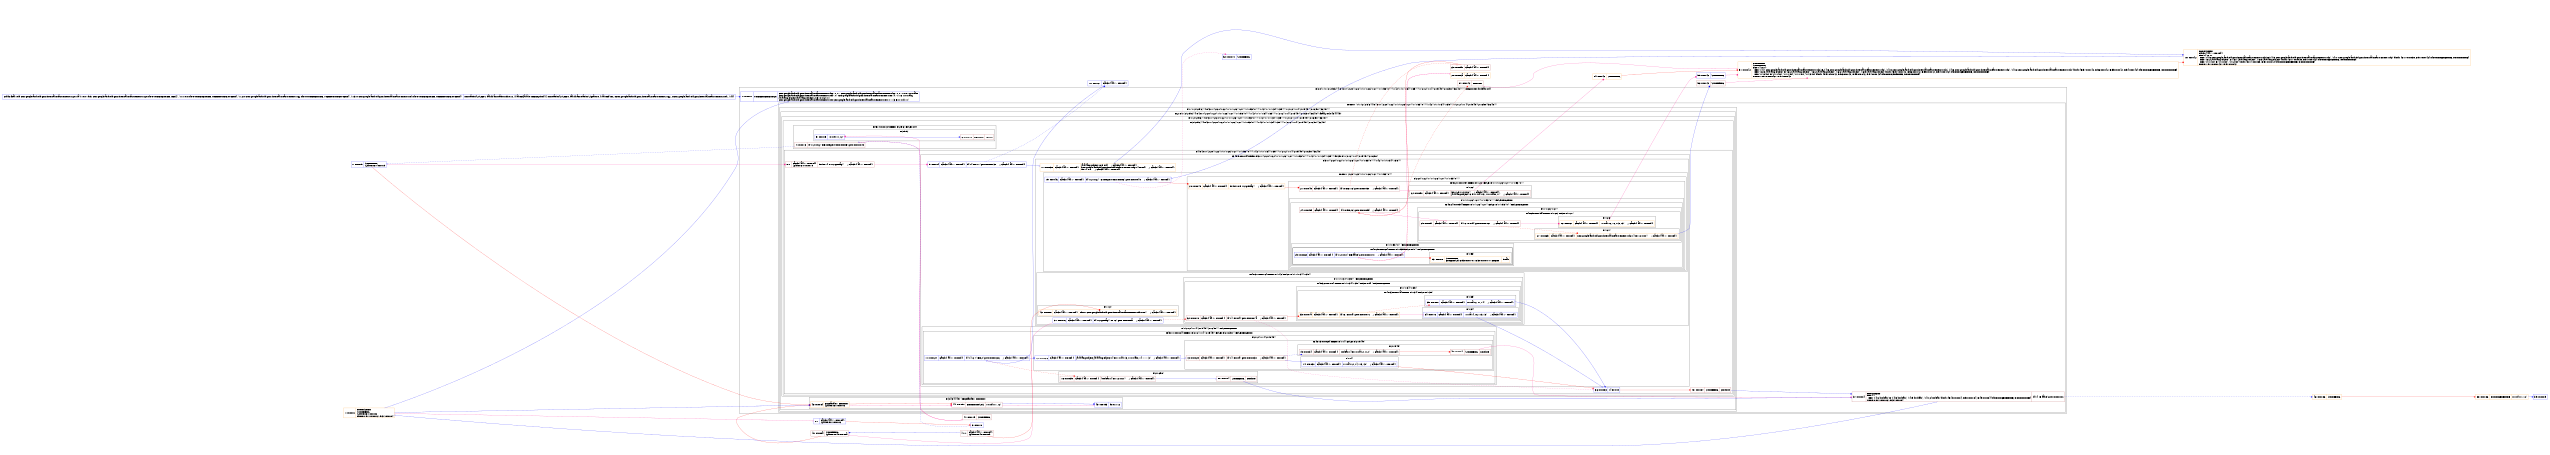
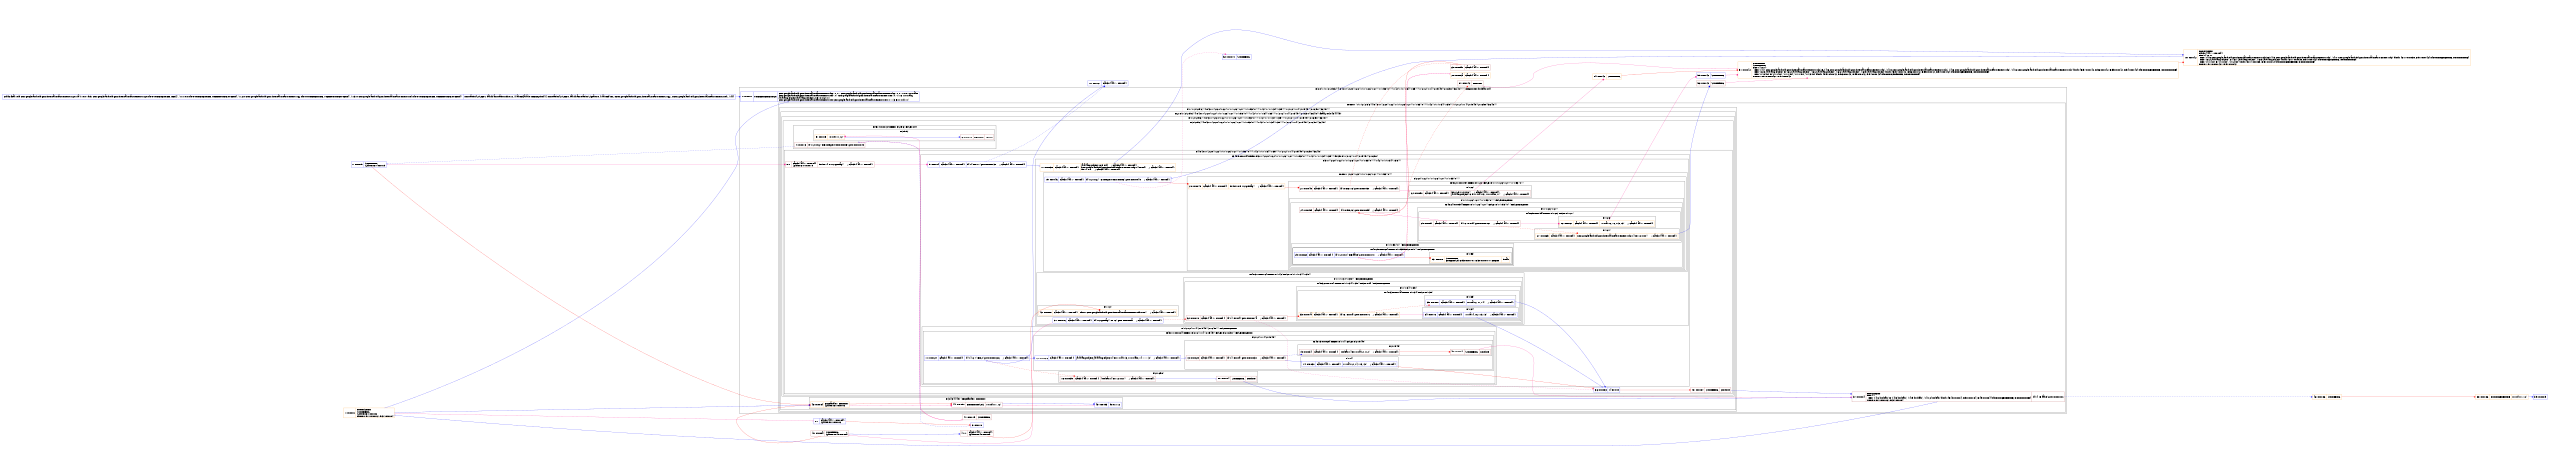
  digraph {
    rankdir=LR
    node [color=brown shape=record]
    edge [arrowhead=odot color=blue]
-   n1 [color=blue label="{5\:\ 0x0015|r0.zzf(r11, r2)\l}"]
+   n1 [color=darkorange label="{5\:\ 0x0015|r0.zzf(r11, r2)\l}"]
    n2 [label="{6\:\ 0x0018|RETURN\l|return\l}"]
    n3 [label="{4\:\ 0x0013|if (r12.zzsy() == Integer.MAX_VALUE) goto L_0x0015\l}"]
    n4 [label="{22\:\ 0x0050|Catch:\{ all \-\> 0x008f \}\l|int r7 = r12.zzsp()     \/\/ Catch:\{ all \-\> 0x008f \}\ljava.lang.Object r6 = r1.zza(r13, r10.zzakn, r7)     \/\/ Catch:\{ all \-\> 0x008f \}\l}"]
    n5 [color=darkorange label="{26\:\ 0x0061|Catch:\{ all \-\> 0x008f \}\l|r1.zza(r12, r6, r13, r3)     \/\/ Catch:\{ all \-\> 0x008f \}\l}"]
    n6 [color=darkorange label="{27\:\ 0x0065|Catch:\{ all \-\> 0x008f \}\l|com.google.android.gms.internal.measurement.zzdp r4 = r12.zzso()     \/\/ Catch:\{ all \-\> 0x008f \}\l}"]
    n7 [label="{25\:\ 0x005f|Catch:\{ all \-\> 0x008f \}\l|if (r6 != null) goto L_0x0061     \/\/ Catch:\{ all \-\> 0x008f \}\l}"]
    n8 [color=darkorange label="{53\:\ 0x0070|SYNTHETIC\lEDGE_INSN: B:53:0x0070\-\>B:30:0x0070 ?: BREAK  \l|break\l}"]
    n9 [color=blue label="{29\:\ 0x006e|Catch:\{ all \-\> 0x008f \}\l|if (r12.zzsz() == false) goto L_0x0070     \/\/ Catch:\{ all \-\> 0x008f \}\l}"]
    n10 [label="{24\:\ 0x005d|Catch:\{ all \-\> 0x008f \}\l|if (r8 == 26) goto L_0x005f     \/\/ Catch:\{ all \-\> 0x008f \}\l}"]
    n11 [label="{21\:\ 0x004e|Catch:\{ all \-\> 0x008f \}\l|if (r8 == 16) goto L_0x0050     \/\/ Catch:\{ all \-\> 0x008f \}\l}"]
    n12 [color=darkorange label="{20\:\ 0x0048|Catch:\{ all \-\> 0x008f \}\l|int int r8 = r12.getTag()     \/\/ Catch:\{ all \-\> 0x008f \}\l}"]
    n13 [color=blue label="{19\:\ 0x0046|Catch:\{ all \-\> 0x008f \}\l|if (r12.zzsy() != Integer.MAX_VALUE) goto L_0x0048     \/\/ Catch:\{ all \-\> 0x008f \}\l}"]
    n14 [color=darkorange label="{42\:\ 0x008e|Catch:\{ all \-\> 0x008f \}\l|throw com.google.android.gms.internal.measurement.zzfi.zzux()     \/\/ Catch:\{ all \-\> 0x008f \}\l}"]
    n15 [color=blue label="{34\:\ 0x007c|Catch:\{ all \-\> 0x008f \}\l|r1.zza(r4, r6, r13, r3)     \/\/ Catch:\{ all \-\> 0x008f \}\l}"]
    n16 [color=blue label="{35\:\ 0x0080|Catch:\{ all \-\> 0x008f \}\l|r0.zza(r2, r7, r4)     \/\/ Catch:\{ all \-\> 0x008f \}\l}"]
    n17 [color=darkorange label="{33\:\ 0x007a|Catch:\{ all \-\> 0x008f \}\l|if (r6 != null) goto L_0x007c     \/\/ Catch:\{ all \-\> 0x008f \}\l}"]
    n18 [label="{32\:\ 0x0078|Catch:\{ all \-\> 0x008f \}\l|if (r4 != null) goto L_0x007a     \/\/ Catch:\{ all \-\> 0x008f \}\l}"]
    n19 [color=blue label="{31\:\ 0x0076|Catch:\{ all \-\> 0x008f \}\l|if (r12.getTag() != 12) goto L_0x008a     \/\/ Catch:\{ all \-\> 0x008f \}\l}"]
    n20 [color=darkorange label="{17\:\ 0x003e|Catch:\{ all \-\> 0x008f \}\l|java.lang.Object r6 = null     \/\/ Catch:\{ all \-\> 0x008f \}\lcom.google.android.gms.internal.measurement.zzdp r4 = null     \/\/ Catch:\{ all \-\> 0x008f \}\lint r7 = 0     \/\/ Catch:\{ all \-\> 0x008f \}\l}"]
    n21 [color=blue label="{14\:\ 0x0030|Catch:\{ all \-\> 0x008f \}\l|r1.zza(r12, r4, r13, r3)     \/\/ Catch:\{ all \-\> 0x008f \}\l}"]
    n22 [label="{15\:\ 0x0034|Catch:\{ all \-\> 0x008f \}\l|boolean r4 = r0.zza(r2, r12)     \/\/ Catch:\{ all \-\> 0x008f \}\l}"]
    n23 [label="{49\:\ 0x0084|SYNTHETIC\l|continue\l}"]
    n24 [label="{13\:\ 0x002e|Catch:\{ all \-\> 0x008f \}\l|if (r4 != null) goto L_0x0030     \/\/ Catch:\{ all \-\> 0x008f \}\l}"]
    n25 [color=blue label="{12\:\ 0x0026|Catch:\{ all \-\> 0x008f \}\l|java.lang.Object java.lang.Object r4 = r1.zza(r13, r10.zzakn, r4 \>\>\> 3)     \/\/ Catch:\{ all \-\> 0x008f \}\l}"]
    n26 [label="{16\:\ 0x0039|Catch:\{ all \-\> 0x008f \}\l|boolean r4 = r12.zzsz()     \/\/ Catch:\{ all \-\> 0x008f \}\l}"]
    n27 [label="{50\:\ 0x0084|SYNTHETIC\l|continue\l}"]
    n28 [color=blue label="{11\:\ 0x0024|Catch:\{ all \-\> 0x008f \}\l|if ((r4 & 7) == 2) goto L_0x0026     \/\/ Catch:\{ all \-\> 0x008f \}\l}"]
    n29 [color=blue label="{9\:\ 0x001f|Catch:\{ all \-\> 0x008f \}\l|if (r4 == 11) goto L_0x003e     \/\/ Catch:\{ all \-\> 0x008f \}\l}"]
    n30 [label="{8\:\ ?|Catch:\{ all \-\> 0x008f \}\lSplitter:B:7:0x0019\l|int int r4 = r12.getTag()     \/\/ Catch:\{ all \-\> 0x008f \}\l}"]
    n31 [color=blue label="{36\:\ 0x0083|r4 = true\l}"]
    n32 [label="{48\:\ 0x0084|SYNTHETIC\l|continue\l}"]
    n33 [color=darkorange label="{43\:\ 0x008f|ExcHandler:  FINALLY\lSplitter:B:1:0x000c\l}"]
    n34 [label="{44\:\ 0x0090|FINALLY_INSNS\l|r0.zzf(r11, r2)\l}"]
    n35 [color=blue label="{45\:\ 0x0093|throw r12\l}"]
    n36 [label="{37\:\ 0x0084|BLOCK_END\lPHI: r4 \l  PHI: (r4v2 boolean) = (r4v3 boolean), (r4v9 boolean), (r4v12 boolean) binds: [B:48:0x0084, B:50:0x0084, B:49:0x0084] A[DONT_GENERATE, DONT_INLINE]\lLOOP:0: B:1:0x000c\-\>B:37:0x0084\l|if (r4 != false) goto L_0x000c\l}"]
    n37 [color=blue label="{0\:\ 0x0000|MTH_ENTER_BLOCK\l|com.google.android.gms.internal.measurement.zzhp\<?, ?\> com.google.android.gms.internal.measurement.zzhp\<?, ?\> r0 = r10.zzakx\lcom.google.android.gms.internal.measurement.zzen\<?\> com.google.android.gms.internal.measurement.zzen\<?\> r1 = r10.zzaky\ljava.lang.Object java.lang.Object r2 = r0.zzy(r11)\lcom.google.android.gms.internal.measurement.zzeo com.google.android.gms.internal.measurement.zzeo\<?\> r3 = r1.zzi(r11)\l}"]
    n38 [color=blue label="{7\:\ 0x0019|SYNTHETIC\lSplitter:B:7:0x0019\l}"]
    n39 [label="{47\:\ 0x0015|SYNTHETIC\l}"]
    n40 [color=darkorange label="{54\:\ 0x0042|SYNTHETIC\l}"]
    n41 [color=blue label="{55\:\ 0x0042|SYNTHETIC\l}"]
    n42 [label="{56\:\ 0x0042|SYNTHETIC\l}"]
    n43 [label="{57\:\ 0x0042|RETURN\l}"]
    n44 [color=darkorange label="{28\:\ 0x006a|Catch:\{ all \-\> 0x008f \}\l}"]
    n45 [label="{23\:\ 0x005b|Catch:\{ all \-\> 0x008f \}\l}"]
    n46 [color=blue label="{52\:\ 0x0070|SYNTHETIC\l}"]
    n47 [label="{40\:\ 0x008a|SYNTHETIC\lSplitter:B:40:0x008a\l}"]
    n48 [color=darkorange label="{18\:\ 0x0042|LOOP_START\lCatch:\{ all \-\> 0x008f \}\lPHI: r4 r6 r7 \l  PHI: (r4v6 com.google.android.gms.internal.measurement.zzdp) = (r4v5 com.google.android.gms.internal.measurement.zzdp), (r4v7 com.google.android.gms.internal.measurement.zzdp) binds: [B:17:0x003e, B:51:0x0042] A[DONT_GENERATE, DONT_INLINE]\l  PHI: (r6v2 java.lang.Object) = (r6v1 java.lang.Object), (r6v3 java.lang.Object) binds: [B:17:0x003e, B:51:0x0042] A[DONT_GENERATE, DONT_INLINE]\l  PHI: (r7v1 int) = (r7v0 int), (r7v2 int) binds: [B:17:0x003e, B:51:0x0042] A[DONT_GENERATE, DONT_INLINE]\lLOOP:1: B:18:0x0042\-\>B:51:0x0042\l}"]
    n49 [color=blue label="{10\:\ 0x0021|Catch:\{ all \-\> 0x008f \}\l}"]
    n50 [color=darkorange label="{1\:\ 0x000c|LOOP_START\lSYNTHETIC\lSplitter:B:1:0x000c\lLOOP:0: B:1:0x000c\-\>B:37:0x0084\l}"]
    n51 [color=darkorange label="{46\:\ 0x0086|SYNTHETIC\l}"]
    n52 [color=blue label="{2\:\ ?|Catch:\{ all \-\> 0x008f \}\lSplitter:B:1:0x000c\l}"]
    n53 [color=darkorange label="{38\:\ 0x0086|DONT_GENERATE\l|r0.zzf(r11, r2)\l}"]
    n54 [color=darkorange label="{51\:\ 0x0042|LOOP_END\lSYNTHETIC\lPHI: r4 r6 r7 \l  PHI: (r4v7 com.google.android.gms.internal.measurement.zzdp) = (r4v6 com.google.android.gms.internal.measurement.zzdp), (r4v8 com.google.android.gms.internal.measurement.zzdp), (r4v6 com.google.android.gms.internal.measurement.zzdp), (r4v6 com.google.android.gms.internal.measurement.zzdp) binds: [B:57:0x0042, B:56:0x0042, B:55:0x0042, B:54:0x0042] A[DONT_GENERATE, DONT_INLINE]\l  PHI: (r6v3 java.lang.Object) = (r6v2 java.lang.Object), (r6v2 java.lang.Object), (r6v2 java.lang.Object), (r6v5 java.lang.Object) binds: [B:57:0x0042, B:56:0x0042, B:55:0x0042, B:54:0x0042] A[DONT_GENERATE, DONT_INLINE]\l  PHI: (r7v2 int) = (r7v1 int), (r7v1 int), (r7v1 int), (r7v3 int) binds: [B:57:0x0042, B:56:0x0042, B:55:0x0042, B:54:0x0042] A[DONT_GENERATE, DONT_INLINE]\lLOOP:1: B:18:0x0042\-\>B:51:0x0042\l}"]
    n55 [label="{41\:\ ?|Catch:\{ all \-\> 0x008f \}\lSplitter:B:40:0x008a\l}"]
    n56 [color=blue label="{3\:\ 0x0010}"]
    n57 [color=blue label="{39\:\ 0x0089}"]
    n58 [color=blue label="{public final void com.google.android.gms.internal.measurement.zzgo.zza((r10v0 'this' com.google.android.gms.internal.measurement.zzgo A[IMMUTABLE_TYPE, THIS]), (r11v0 T A[IMMUTABLE_TYPE, METHOD_ARGUMENT]), (r12v0 com.google.android.gms.internal.measurement.zzgy A[IMMUTABLE_TYPE, METHOD_ARGUMENT]), (r13v0 com.google.android.gms.internal.measurement.zzel A[IMMUTABLE_TYPE, METHOD_ARGUMENT]))  | Annotation[SYSTEM, dalvik.annotation.Throws, \{value=[java.io.IOException]\}], Annotation[SYSTEM, dalvik.annotation.Signature, \{value=[(TT;, Lcom\/google\/android\/gms\/internal\/measurement\/zzgy;, Lcom\/google\/android\/gms\/internal\/measurement\/zzel;, )V]\}]\l}"]
    subgraph cluster_1 {
      label="R(2:0|(1:(1:(2:(2:5|6)|(4:8|(3:17|(2:20|(1:22)(1:(1:(1:26)(1:27))(1:(1:53)(0))))|(1:42)(1:(1:(1:34)(1:35))))(1:(2:12|(1:14)(2:15|49))(2:16|50))|36|48))))) | DECL_VAR: boolean null\l"
      n37
      subgraph cluster_2 {
        label="LOOP:0: (1:(1:(2:(2:5|6)|(4:8|(3:17|(2:20|(1:22)(1:(1:(1:26)(1:27))(1:(1:53)(0))))|(1:42)(1:(1:(1:34)(1:35))))(1:(2:12|(1:14)(2:15|49))(2:16|50))|36|48))))"
        n36
        subgraph cluster_3 {
          label="R(1:(1:(2:(2:5|6)|(4:8|(3:17|(2:20|(1:22)(1:(1:(1:26)(1:27))(1:(1:53)(0))))|(1:42)(1:(1:(1:34)(1:35))))(1:(2:12|(1:14)(2:15|49))(2:16|50))|36|48))))"
          subgraph cluster_4 {
            label="Try: R(1:(2:(2:5|6)|(4:8|(3:17|(2:20|(1:22)(1:(1:(1:26)(1:27))(1:(1:53)(0))))|(1:42)(1:(1:(1:34)(1:35))))(1:(2:12|(1:14)(2:15|49))(2:16|50))|36|48))) finally: R(3:43|44|45)"
            subgraph cluster_5 {
              label="R(1:(2:(2:5|6)|(4:8|(3:17|(2:20|(1:22)(1:(1:(1:26)(1:27))(1:(1:53)(0))))|(1:42)(1:(1:(1:34)(1:35))))(1:(2:12|(1:14)(2:15|49))(2:16|50))|36|48)))"
              subgraph cluster_6 {
                label="R(2:(2:5|6)|(4:8|(3:17|(2:20|(1:22)(1:(1:(1:26)(1:27))(1:(1:53)(0))))|(1:42)(1:(1:(1:34)(1:35))))(1:(2:12|(1:14)(2:15|49))(2:16|50))|36|48))"
                subgraph cluster_7 {
                  label="IF [B:4:0x0013] THEN: R(2:5|6) ELSE: null"
                  n3
                  subgraph cluster_8 {
                    label="R(2:5|6)"
                    n1
                    n2
                  }
                }
                subgraph cluster_9 {
                  label="R(4:8|(3:17|(2:20|(1:22)(1:(1:(1:26)(1:27))(1:(1:53)(0))))|(1:42)(1:(1:(1:34)(1:35))))(1:(2:12|(1:14)(2:15|49))(2:16|50))|36|48)"
                  n30
                  n31
                  n32
                  subgraph cluster_10 {
                    label="IF [B:9:0x001f] THEN: R(3:17|(2:20|(1:22)(1:(1:(1:26)(1:27))(1:(1:53)(0))))|(1:42)(1:(1:(1:34)(1:35)))) ELSE: R(1:(2:12|(1:14)(2:15|49))(2:16|50))"
                    n29
                    subgraph cluster_11 {
                      label="R(3:17|(2:20|(1:22)(1:(1:(1:26)(1:27))(1:(1:53)(0))))|(1:42)(1:(1:(1:34)(1:35))))"
                      n20
                      subgraph cluster_12 {
                        label="LOOP:1: (2:20|(1:22)(1:(1:(1:26)(1:27))(1:(1:53)(0))))"
                        n13
                        subgraph cluster_13 {
                          label="R(2:20|(1:22)(1:(1:(1:26)(1:27))(1:(1:53)(0))))"
                          n12
                          subgraph cluster_14 {
                            label="IF [B:21:0x004e] THEN: R(1:22) ELSE: R(1:(1:(1:26)(1:27))(1:(1:53)(0)))"
                            n11
                            subgraph cluster_15 {
                              label="R(1:22)"
                              n4
                            }
                            subgraph cluster_16 {
                              label="R(1:(1:(1:26)(1:27))(1:(1:53)(0))) | ELSE_IF_CHAIN\l"
                              subgraph cluster_17 {
                                label="IF [B:24:0x005d] THEN: R(1:(1:26)(1:27)) ELSE: R(1:(1:53)(0)) | ELSE_IF_CHAIN\l"
                                n10
                                subgraph cluster_18 {
                                  label="R(1:(1:26)(1:27))"
                                  subgraph cluster_19 {
                                    label="IF [B:25:0x005f] THEN: R(1:26) ELSE: R(1:27)"
                                    n7
                                    subgraph cluster_20 {
                                      label="R(1:26)"
                                      n5
                                    }
                                    subgraph cluster_21 {
                                      label="R(1:27)"
                                      n6
                                    }
                                  }
                                }
                                subgraph cluster_22 {
                                  label="R(1:(1:53)(0)) | ELSE_IF_CHAIN\l"
                                  subgraph cluster_23 {
                                    label="IF [B:29:0x006e] THEN: R(1:53) ELSE: R(0) | ELSE_IF_CHAIN\l"
                                    n9
                                    subgraph cluster_24 {
                                      label="R(1:53)"
                                      n8
                                    }
                                    subgraph cluster_25 {
                                      label="R(0)"
                                    }
                                  }
                                }
                              }
                            }
                          }
                        }
                      }
                      subgraph cluster_26 {
                        label="IF [B:31:0x0076] THEN: R(1:42) ELSE: R(1:(1:(1:34)(1:35)))"
                        n19
                        subgraph cluster_27 {
                          label="R(1:42)"
                          n14
                        }
                        subgraph cluster_28 {
                          label="R(1:(1:(1:34)(1:35))) | ELSE_IF_CHAIN\l"
                          subgraph cluster_29 {
                            label="IF [B:32:0x0078] THEN: R(1:(1:34)(1:35)) ELSE: null | ELSE_IF_CHAIN\l"
                            n18
                            subgraph cluster_30 {
                              label="R(1:(1:34)(1:35))"
                              subgraph cluster_31 {
                                label="IF [B:33:0x007a] THEN: R(1:34) ELSE: R(1:35)"
                                n17
                                subgraph cluster_32 {
                                  label="R(1:34)"
                                  n15
                                }
                                subgraph cluster_33 {
                                  label="R(1:35)"
                                  n16
                                }
                              }
                            }
                          }
                        }
                      }
                    }
                    subgraph cluster_34 {
                      label="R(1:(2:12|(1:14)(2:15|49))(2:16|50)) | ELSE_IF_CHAIN\l"
                      subgraph cluster_35 {
                        label="IF [B:11:0x0024] THEN: R(2:12|(1:14)(2:15|49)) ELSE: R(2:16|50) | ELSE_IF_CHAIN\l"
                        n28
                        subgraph cluster_36 {
                          label="R(2:12|(1:14)(2:15|49))"
                          n25
                          subgraph cluster_37 {
                            label="IF [B:13:0x002e] THEN: R(1:14) ELSE: R(2:15|49)"
                            n24
                            subgraph cluster_38 {
                              label="R(1:14)"
                              n21
                            }
                            subgraph cluster_39 {
                              label="R(2:15|49)"
                              n22
                              n23
                            }
                          }
                        }
                        subgraph cluster_40 {
                          label="R(2:16|50)"
                          n26
                          n27
                        }
                      }
                    }
                  }
                }
              }
            }
            subgraph cluster_41 {
              label="R(3:43|44|45) | ExcHandler:  FINALLY\l"
              n33
              n34
              n35
            }
          }
        }
      }
    }
    subgraph cluster_42 {
      label="R(3:43|44|45) | ExcHandler:  FINALLY\l"
    }
    n1 -> n2 [arrowhead=diamond]
    n3 -> n38 [style=dashed]
    n3 -> n39 [color=deeppink]
    n4 -> n40 [arrowhead=box color=deeppink]
    n5 -> n41 [arrowhead=box color=deeppink]
    n6 -> n42 [arrowhead=box]
    n7 -> n5 [arrowhead=box color=deeppink]
    n7 -> n6 [arrowhead=box color=red style=dashed]
    n9 -> n8 [arrowhead=box color=red]
    n9 -> n43 [arrowhead=diamond color=red style=dashed]
    n10 -> n7 [color=deeppink]
    n10 -> n44 [color=deeppink style=dashed]
    n11 -> n4 [color=deeppink]
    n11 -> n45 [color=red style=dashed]
    n12 -> n11 [arrowhead=box color=red]
    n13 -> n12 [arrowhead=box color=red]
    n13 -> n46 [arrowhead=diamond color=deeppink style=dashed]
    n15 -> n31
    n16 -> n31 [arrowhead=diamond]
    n17 -> n15 [color=deeppink]
    n17 -> n16 [arrowhead=diamond color=red style=dashed]
    n18 -> n17 [arrowhead=box color=red]
    n18 -> n31 [color=deeppink style=dashed]
    n19 -> n18 [arrowhead=diamond color=red style=dashed]
    n19 -> n47 [color=deeppink]
    n20 -> n48 [arrowhead=diamond]
    n21 -> n31 [arrowhead=diamond color=red]
    n22 -> n23 [arrowhead=box color=red]
    n23 -> n36 [arrowhead=diamond color=deeppink]
    n24 -> n21
    n24 -> n22 [arrowhead=diamond style=dashed]
    n25 -> n24
    n26 -> n27
    n27 -> n36
    n28 -> n25 [arrowhead=diamond]
    n28 -> n26 [arrowhead=diamond color=red style=dashed]
    n29 -> n20
    n29 -> n49 [arrowhead=box style=dashed]
    n30 -> n29 [arrowhead=box color=deeppink]
    n31 -> n32 [arrowhead=diamond color=red]
    n32 -> n36 [arrowhead=diamond]
    n33 -> n34 [arrowhead=box color=deeppink]
    n33 -> n34 [arrowhead=box color=red]
    n34 -> n35 [color=deeppink]
    n34 -> n35 [arrowhead=box]
    n36 -> n50
    n36 -> n51 [arrowhead=diamond style=dashed]
    n38 -> n30 [arrowhead=box color=deeppink]
    n38 -> n33 [color=red]
    n39 -> n1 [arrowhead=box color=deeppink]
    n40 -> n54 [arrowhead=box color=red]
    n41 -> n54 [arrowhead=box color=deeppink]
    n42 -> n54 [arrowhead=diamond color=deeppink]
    n43 -> n54 [color=deeppink]
    n44 -> n9 [color=deeppink]
    n45 -> n10 [arrowhead=diamond color=red]
    n47 -> n33 [arrowhead=box color=red]
-   n55 -> n47 [arrowhead=diamond]
+   n47 -> n55 [arrowhead=diamond]
    n48 -> n13
    n49 -> n28
    n50 -> n33 [arrowhead=diamond]
    n50 -> n37
    n50 -> n52 [color=deeppink]
    n51 -> n53 [arrowhead=diamond color=red]
    n52 -> n56 [arrowhead=diamond color=red]
    n53 -> n57 [arrowhead=diamond]
    n54 -> n48 [arrowhead=box color=red]
    n55 -> n14 [arrowhead=box color=red]
    n56 -> n3 [style=dashed]
    n58 -> n37 [arrowhead=diamond]
  }
